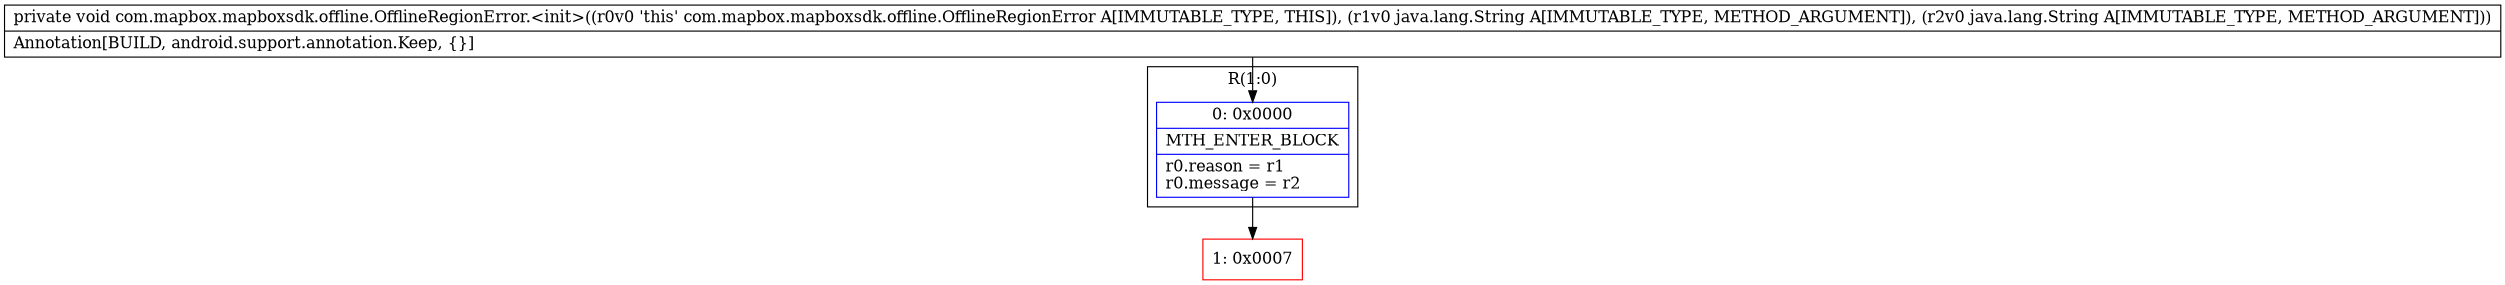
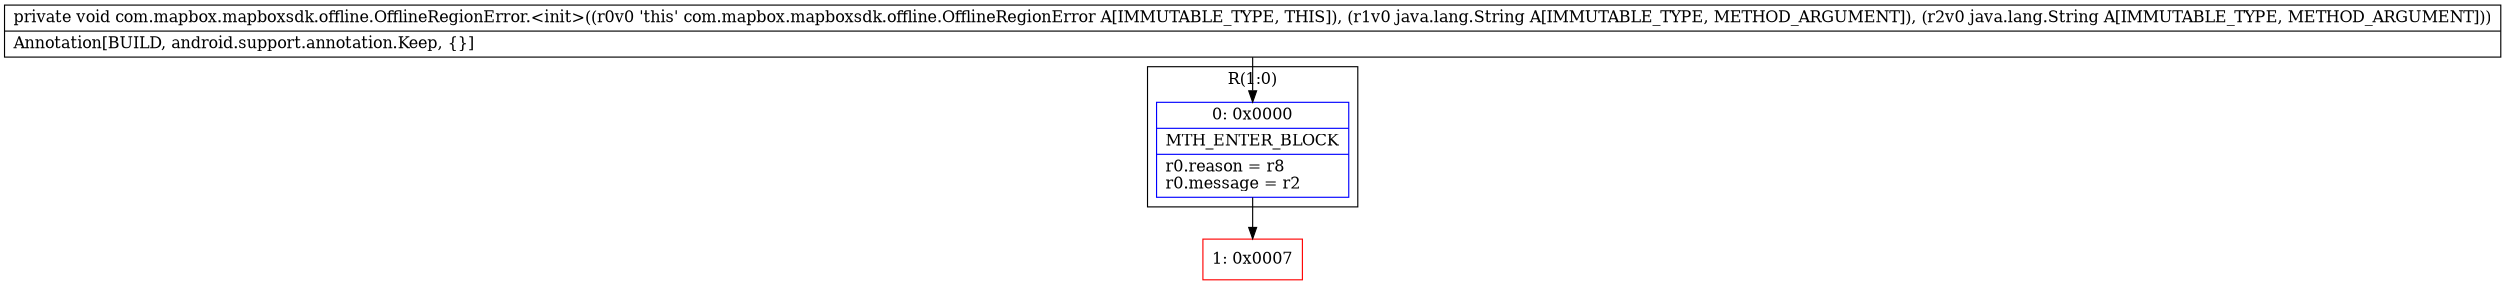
  digraph {
    node [shape=record]
-   n1 [color=blue label="{0\:\ 0x0000|MTH_ENTER_BLOCK\l|r0.reason = r1\lr0.message = r2\l}"]
+   n1 [color=blue label="{0\:\ 0x0000|MTH_ENTER_BLOCK\l|r0.reason = r8\lr0.message = r2\l}"]
    n2 [color=red label="{1\:\ 0x0007}"]
    n3 [label="{private void com.mapbox.mapboxsdk.offline.OfflineRegionError.\<init\>((r0v0 'this' com.mapbox.mapboxsdk.offline.OfflineRegionError A[IMMUTABLE_TYPE, THIS]), (r1v0 java.lang.String A[IMMUTABLE_TYPE, METHOD_ARGUMENT]), (r2v0 java.lang.String A[IMMUTABLE_TYPE, METHOD_ARGUMENT]))  | Annotation[BUILD, android.support.annotation.Keep, \{\}]\l}"]
    subgraph cluster_1 {
      label="R(1:0)"
      n1
    }
    n1 -> n2
    n3 -> n1
  }
